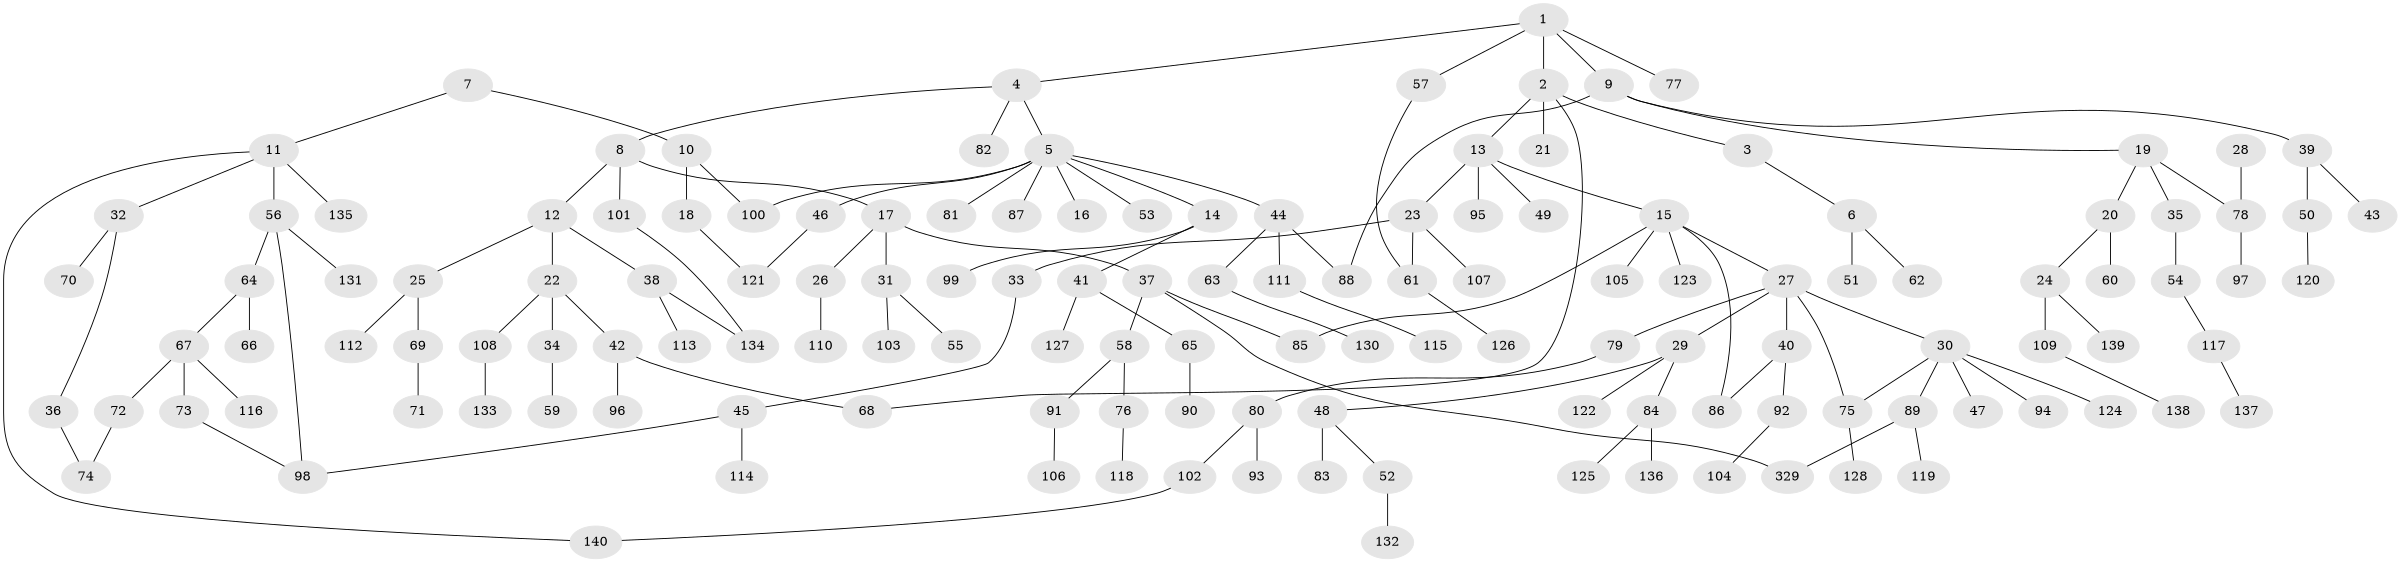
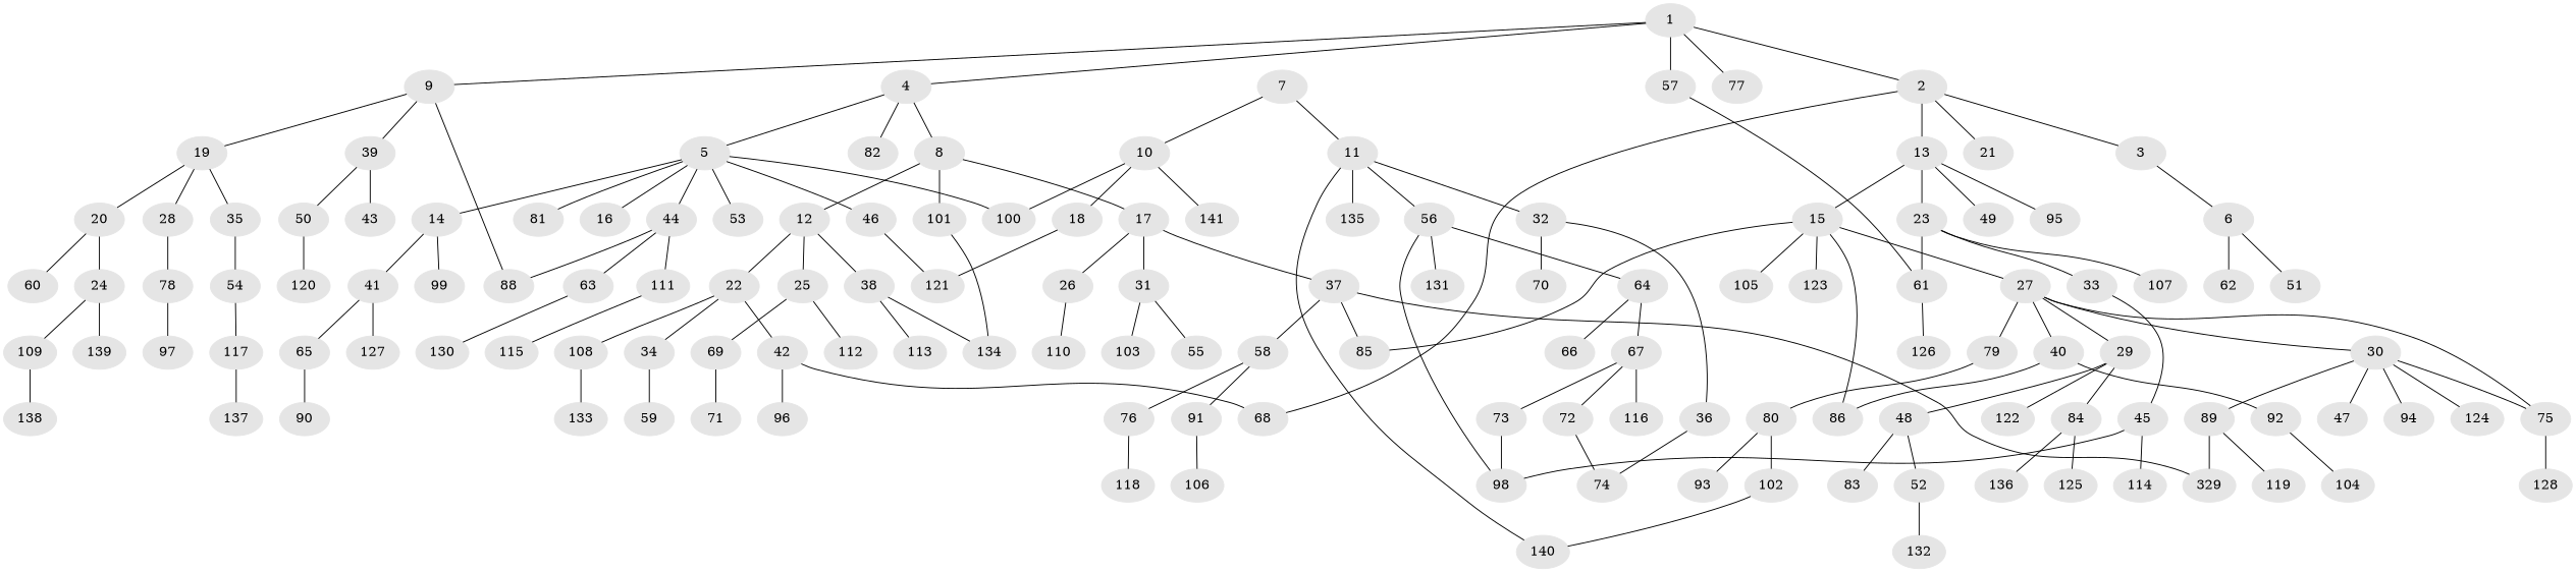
  graph {
    node [color=gray90 style=filled]
    1
    2
    4
    9
    57
    77
    3
    13
    21
    68
    5
    8
    82
    19
    39
    88
    61
    6
    15
    23
    49
    95
    51
    62
    14
    16
    44
    46
    53
    81
-   87
    100
    12
    17
    101
    7
    10
    11
    41
    99
    63
    111
    121
    18
+   141
    32
    56
    135
    140
    22
    25
    38
    26
    31
    37
    134
    20
    28
    35
    43
    50
    36
    70
    98
    64
    131
    34
    42
    108
    69
    112
    113
    27
    85
    86
    105
    123
    33
    107
    65
    127
    40
    29
    30
    75
    79
    92
    110
    55
    103
    58
    n92 [label=329]
    24
    60
    78
    54
    109
    139
    59
    96
    133
    45
    126
    138
    71
    48
    84
    122
    47
    89
    94
    124
    128
    80
    97
    52
    83
    125
    136
    119
    74
    114
    117
    76
    91
    120
    104
    90
    130
    115
    132
    137
    66
    67
    118
    106
    72
    73
    116
    93
    102
    1 -- 2
    1 -- 4
    1 -- 9
    1 -- 57
    1 -- 77
    2 -- 3
    2 -- 13
    2 -- 21
    2 -- 68
    4 -- 5
    4 -- 8
    4 -- 82
    9 -- 19
    9 -- 39
    9 -- 88
    57 -- 61
    3 -- 6
    13 -- 15
    13 -- 23
    13 -- 49
    13 -- 95
    5 -- 14
    5 -- 16
    5 -- 44
    5 -- 46
    5 -- 53
    5 -- 81
-   5 -- 87
    5 -- 100
    8 -- 12
    8 -- 17
    8 -- 101
    19 -- 20
-   19 -- 78
+   19 -- 28
    19 -- 35
    39 -- 43
    39 -- 50
    61 -- 126
    6 -- 51
    6 -- 62
    15 -- 27
    15 -- 85
    15 -- 86
    15 -- 105
    15 -- 123
    23 -- 61
    23 -- 33
    23 -- 107
    14 -- 41
    14 -- 99
    44 -- 88
    44 -- 63
    44 -- 111
    46 -- 121
    12 -- 22
    12 -- 25
    12 -- 38
    17 -- 26
    17 -- 31
    17 -- 37
    101 -- 134
    7 -- 10
    7 -- 11
    10 -- 100
    10 -- 18
+   10 -- 141
    11 -- 32
    11 -- 56
    11 -- 135
    11 -- 140
    41 -- 65
    41 -- 127
    63 -- 130
    111 -- 115
    18 -- 121
    32 -- 36
    32 -- 70
    56 -- 98
    56 -- 64
    56 -- 131
    22 -- 34
    22 -- 42
    22 -- 108
    25 -- 69
    25 -- 112
    38 -- 134
    38 -- 113
    26 -- 110
    31 -- 55
    31 -- 103
    37 -- 85
    37 -- 58
    37 -- n92
    20 -- 24
    20 -- 60
    28 -- 78
    35 -- 54
    50 -- 120
    36 -- 74
    64 -- 66
    64 -- 67
    34 -- 59
    42 -- 68
    42 -- 96
    108 -- 133
    69 -- 71
    27 -- 40
    27 -- 29
    27 -- 30
    27 -- 75
    27 -- 79
    33 -- 45
    65 -- 90
    40 -- 86
    40 -- 92
    29 -- 48
    29 -- 84
    29 -- 122
    30 -- 75
    30 -- 47
    30 -- 89
    30 -- 94
    30 -- 124
    75 -- 128
    79 -- 80
    92 -- 104
    58 -- 76
    58 -- 91
    24 -- 109
    24 -- 139
    78 -- 97
    54 -- 117
    109 -- 138
    45 -- 98
    45 -- 114
    48 -- 52
    48 -- 83
    84 -- 125
    84 -- 136
    89 -- n92
    89 -- 119
    80 -- 93
    80 -- 102
    52 -- 132
    117 -- 137
    76 -- 118
    91 -- 106
    67 -- 72
    67 -- 73
    67 -- 116
    72 -- 74
    73 -- 98
    102 -- 140
  }
